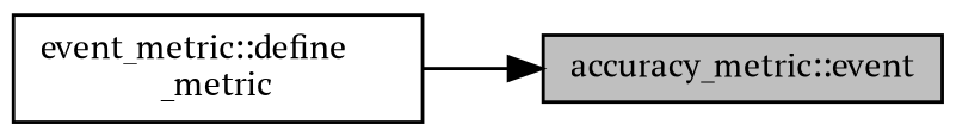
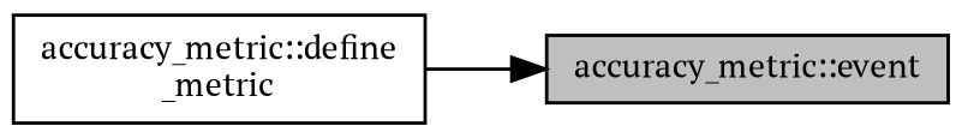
  digraph {
    rankdir=RL
    fontname="PT Serif"
    node [color=black fontname="PT Serif" fontsize=10 shape=record style=filled]
    n1 [fillcolor=grey75 fontcolor=black height=0.2 label="accuracy_metric::event" width=0.4]
-   n2 [fillcolor=white height=0.2 label="event_metric::define\l_metric" width=0.4]
+   n2 [fillcolor=white height=0.2 label="accuracy_metric::define\l_metric" width=0.4]
    n1 -> n2 [color=black dir=back fontname="PT Serif" fontsize=10 labelfontname=Helvetica labelfontsize=10 style=solid]
  }
